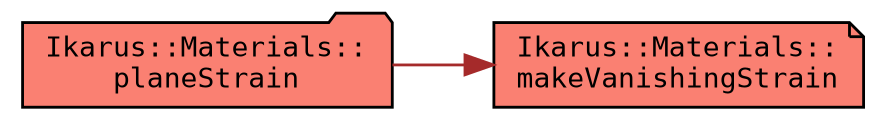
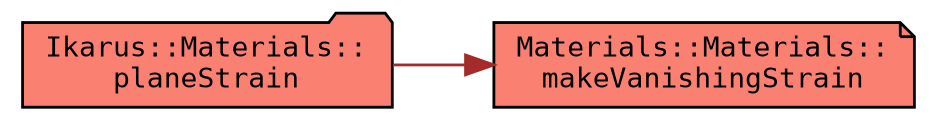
  digraph {
    rankdir=RL
    fontname="DejaVu Sans Mono"
    node [color=black fillcolor=salmon fontname="DejaVu Sans Mono" fontsize=10 style=filled]
-   n1 [fontcolor=black height=0.2 label="Ikarus::Materials::\lmakeVanishingStrain" shape=note width=0.4]
+   n1 [fontcolor=black height=0.2 label="Materials::Materials::\lmakeVanishingStrain" shape=note width=0.4]
    n2 [height=0.2 label="Ikarus::Materials::\lplaneStrain" shape=folder width=0.4]
    n1 -> n2 [color=brown dir=back fontname="DejaVu Sans Mono" fontsize=10 labelfontname=Helvetica labelfontsize=10 style=solid]
  }
